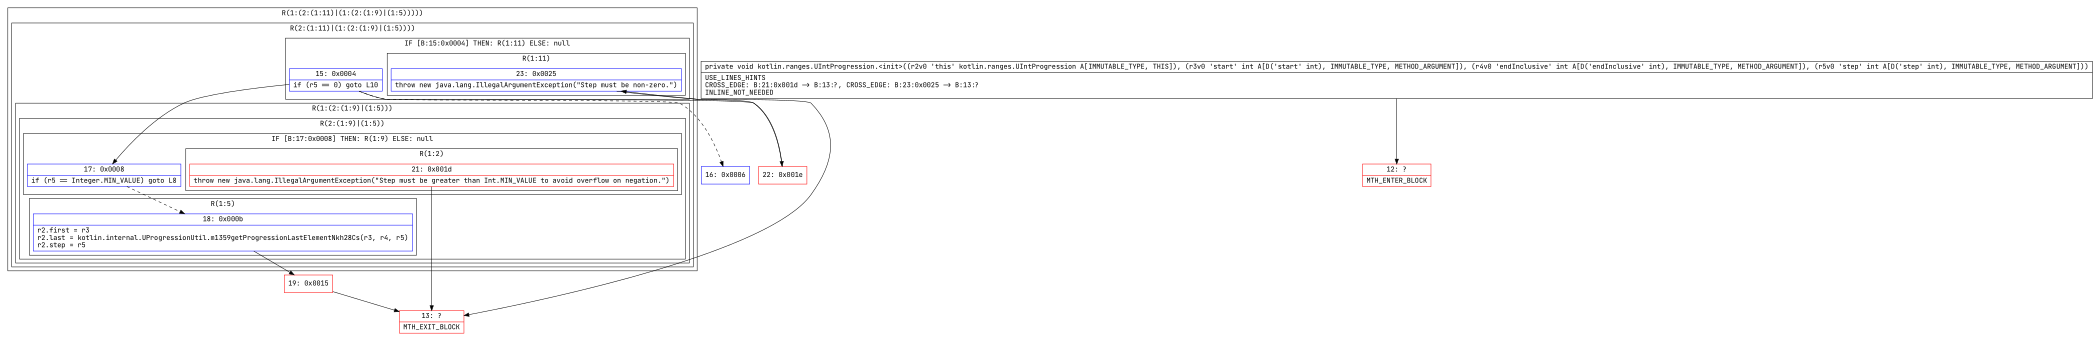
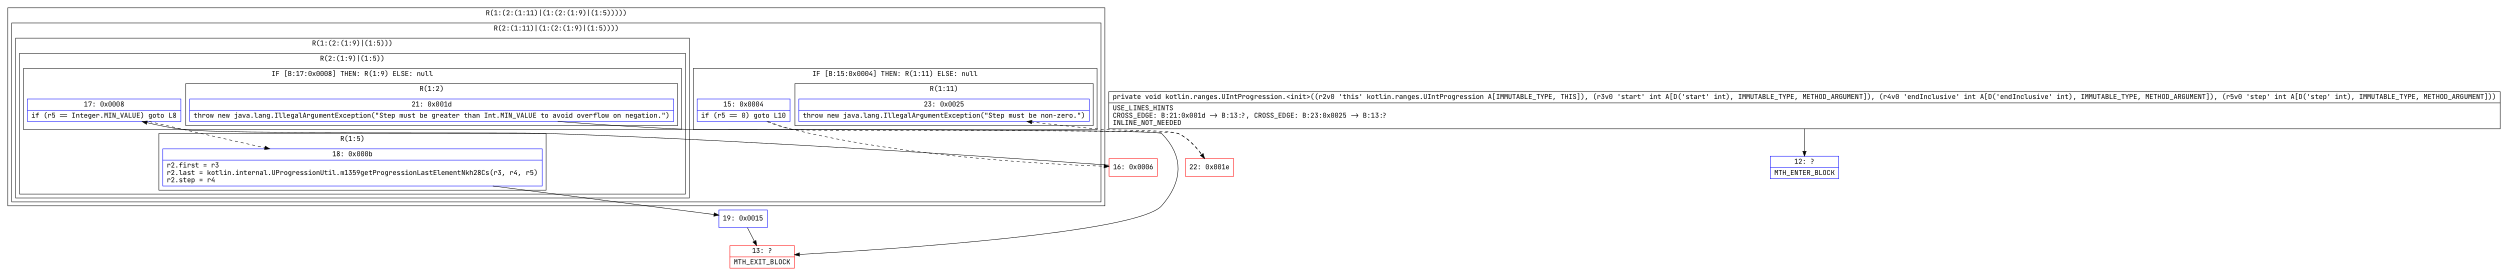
  digraph {
    fontname="JetBrains Mono"
    node [color=blue fontname="JetBrains Mono" shape=record]
    edge [fontname="JetBrains Mono"]
    n1 [label="{23\:\ 0x0025|throw new java.lang.IllegalArgumentException(\"Step must be non\-zero.\")\l}"]
    n2 [label="{15\:\ 0x0004|if (r5 == 0) goto L10\l}"]
-   n3 [color=red label="{21\:\ 0x001d|throw new java.lang.IllegalArgumentException(\"Step must be greater than Int.MIN_VALUE to avoid overflow on negation.\")\l}"]
+   n3 [label="{21\:\ 0x001d|throw new java.lang.IllegalArgumentException(\"Step must be greater than Int.MIN_VALUE to avoid overflow on negation.\")\l}"]
    n4 [label="{17\:\ 0x0008|if (r5 == Integer.MIN_VALUE) goto L8\l}"]
-   n5 [label="{18\:\ 0x000b|r2.first = r3\lr2.last = kotlin.internal.UProgressionUtil.m1359getProgressionLastElementNkh28Cs(r3, r4, r5)\lr2.step = r5\l}"]
+   n5 [label="{18\:\ 0x000b|r2.first = r3\lr2.last = kotlin.internal.UProgressionUtil.m1359getProgressionLastElementNkh28Cs(r3, r4, r5)\lr2.step = r4\l}"]
    n6 [color=red label="{13\:\ ?|MTH_EXIT_BLOCK\l}"]
-   n7 [label="{16\:\ 0x0006}"]
+   n7 [color=red label="{16\:\ 0x0006}"]
    n8 [color=red label="{22\:\ 0x001e}"]
-   n9 [color=red label="{19\:\ 0x0015}"]
-   n10 [color=red label="{12\:\ ?|MTH_ENTER_BLOCK\l}"]
+   n9 [label="{19\:\ 0x0015}"]
+   n10 [label="{12\:\ ?|MTH_ENTER_BLOCK\l}"]
    n11 [label="{private void kotlin.ranges.UIntProgression.\<init\>((r2v0 'this' kotlin.ranges.UIntProgression A[IMMUTABLE_TYPE, THIS]), (r3v0 'start' int A[D('start' int), IMMUTABLE_TYPE, METHOD_ARGUMENT]), (r4v0 'endInclusive' int A[D('endInclusive' int), IMMUTABLE_TYPE, METHOD_ARGUMENT]), (r5v0 'step' int A[D('step' int), IMMUTABLE_TYPE, METHOD_ARGUMENT]))  | USE_LINES_HINTS\lCROSS_EDGE: B:21:0x001d \-\> B:13:?, CROSS_EDGE: B:23:0x0025 \-\> B:13:?\lINLINE_NOT_NEEDED\l}" color=""]
    subgraph cluster_1 {
      label="R(1:(2:(1:11)|(1:(2:(1:9)|(1:5)))))"
      subgraph cluster_2 {
        label="R(2:(1:11)|(1:(2:(1:9)|(1:5))))"
        subgraph cluster_3 {
          label="IF [B:15:0x0004] THEN: R(1:11) ELSE: null"
          n2
          subgraph cluster_4 {
            label="R(1:11)"
            n1
          }
        }
        subgraph cluster_5 {
          label="R(1:(2:(1:9)|(1:5)))"
          subgraph cluster_6 {
            label="R(2:(1:9)|(1:5))"
            subgraph cluster_7 {
              label="IF [B:17:0x0008] THEN: R(1:9) ELSE: null"
              n4
              subgraph cluster_8 {
                label="R(1:2)"
                n3
              }
            }
            subgraph cluster_9 {
              label="R(1:5)"
              n5
            }
          }
        }
      }
    }
-   n1 -> n6
    n2 -> n7 [style=dashed]
-   n2 -> n8
+   n2 -> n8 [style=dashed]
    n3 -> n6
    n4 -> n5 [style=dashed]
    n5 -> n9
-   n2 -> n4
-   n8 -> n1
+   n7 -> n4
+   n8 -> n1 [style=dashed]
    n9 -> n6
    n11 -> n10
  }
